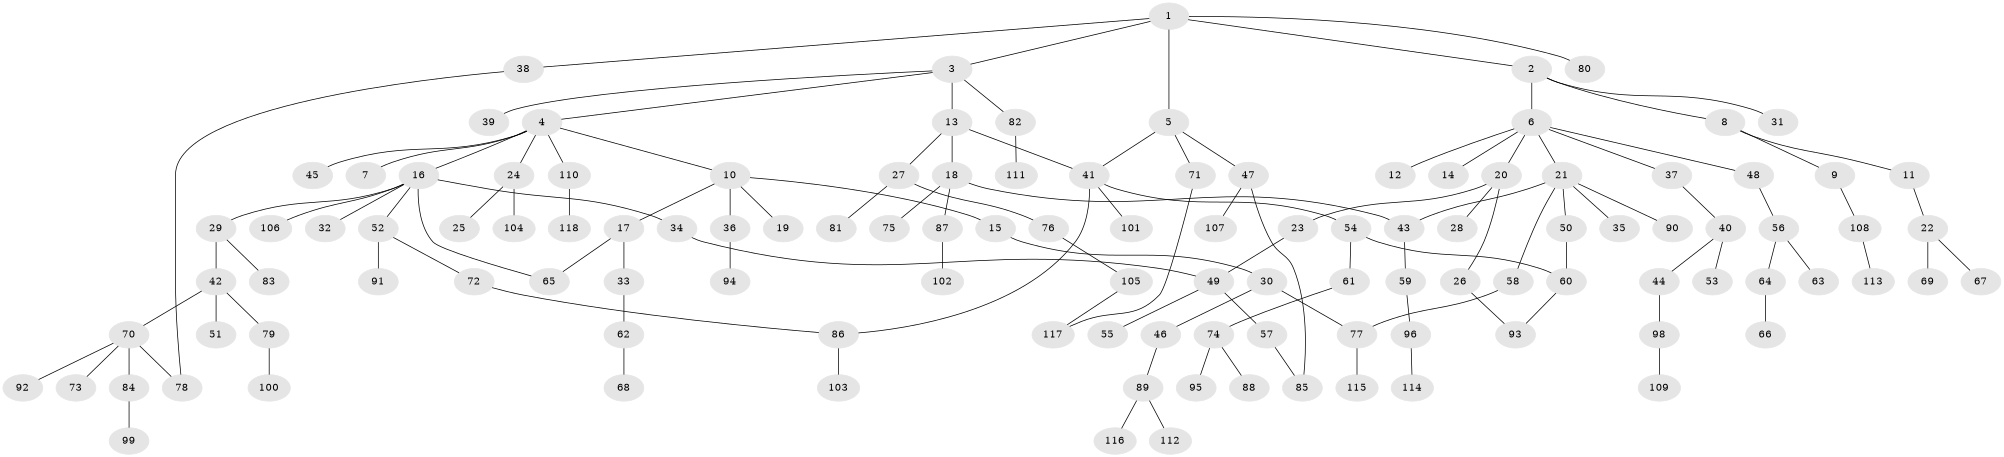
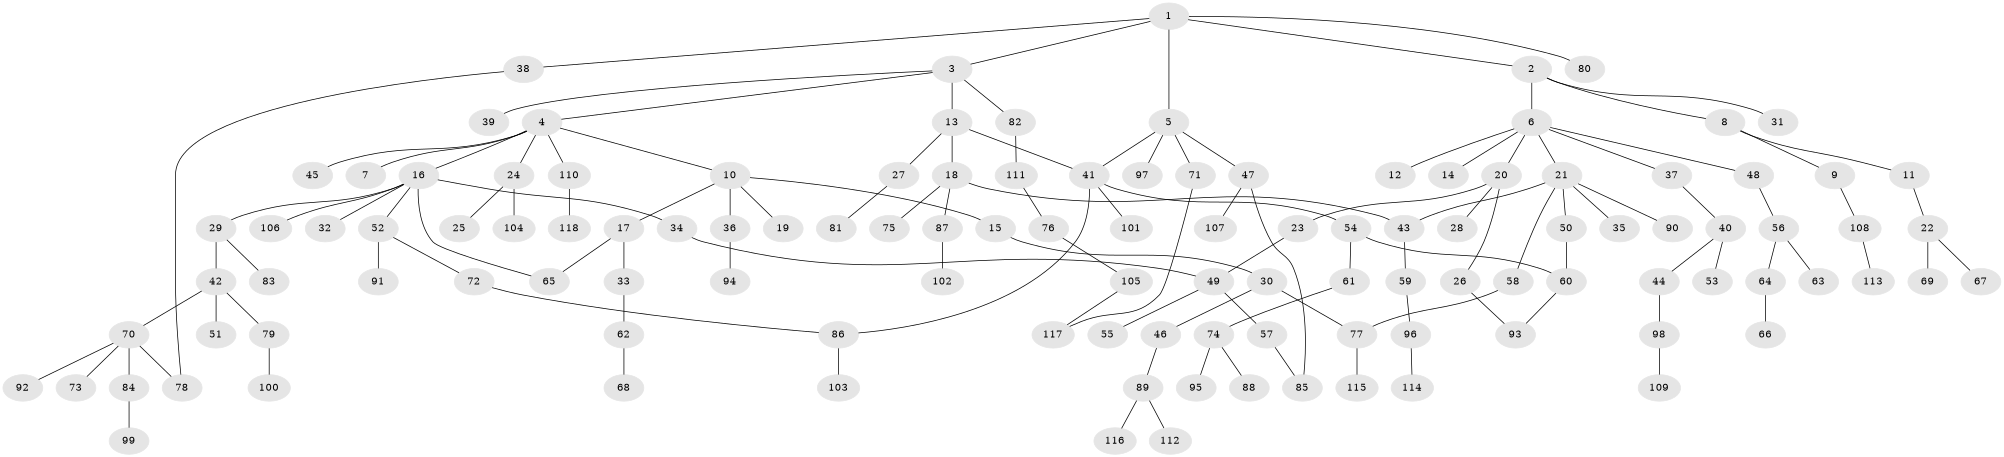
  graph {
    node [color=gray90 style=filled]
    1
    2
    3
    5
    38
    80
    6
    8
    31
    4
    13
    39
    82
    41
    47
    71
+   97
    78
    12
    14
    20
    21
    37
    48
    9
    11
    7
    10
    16
    24
    45
    110
    18
    27
    111
    15
    17
    19
    36
    29
    32
    34
    52
    65
    106
    25
    104
    118
    54
    86
    101
    85
    107
    117
    23
    26
    28
    43
    35
    50
    58
    90
    40
    56
    108
    22
    113
    30
    33
    94
    67
    69
    75
    87
    76
    81
    46
    77
    42
    83
    49
    72
    91
    62
    59
    102
    93
    60
    55
    57
    105
    51
    70
    79
    89
    115
    68
    44
    53
    98
    61
    103
    73
    84
    92
    100
    96
    109
    112
    116
    63
    64
    74
    66
    114
    88
    95
    99
    1 -- 2
    1 -- 3
    1 -- 5
    1 -- 38
    1 -- 80
    2 -- 6
    2 -- 8
    2 -- 31
    3 -- 4
    3 -- 13
    3 -- 39
    3 -- 82
    5 -- 41
    5 -- 47
    5 -- 71
+   5 -- 97
    38 -- 78
    6 -- 12
    6 -- 14
    6 -- 20
    6 -- 21
    6 -- 37
    6 -- 48
    8 -- 9
    8 -- 11
    4 -- 7
    4 -- 10
    4 -- 16
    4 -- 24
    4 -- 45
    4 -- 110
    13 -- 41
    13 -- 18
    13 -- 27
    82 -- 111
    41 -- 54
    41 -- 86
    41 -- 101
    47 -- 85
    47 -- 107
    71 -- 117
    20 -- 23
    20 -- 26
    20 -- 28
    21 -- 43
    21 -- 35
    21 -- 50
    21 -- 58
    21 -- 90
    37 -- 40
    48 -- 56
    9 -- 108
    11 -- 22
    10 -- 15
    10 -- 17
    10 -- 19
    10 -- 36
    16 -- 29
    16 -- 32
    16 -- 34
    16 -- 52
    16 -- 65
    16 -- 106
    24 -- 25
    24 -- 104
    110 -- 118
    18 -- 43
    18 -- 75
    18 -- 87
-   27 -- 76
+   111 -- 76
    27 -- 81
    15 -- 30
    17 -- 65
    17 -- 33
    36 -- 94
    29 -- 42
    29 -- 83
    34 -- 49
    52 -- 72
    52 -- 91
    54 -- 60
    54 -- 61
    86 -- 103
    23 -- 49
    26 -- 93
    43 -- 59
    50 -- 60
    58 -- 77
    40 -- 44
    40 -- 53
    56 -- 63
    56 -- 64
    108 -- 113
    22 -- 67
    22 -- 69
    30 -- 46
    30 -- 77
    33 -- 62
    87 -- 102
    76 -- 105
    46 -- 89
    77 -- 115
    42 -- 51
    42 -- 70
    42 -- 79
    49 -- 55
    49 -- 57
    72 -- 86
    62 -- 68
    59 -- 96
    60 -- 93
    57 -- 85
    105 -- 117
    70 -- 78
    70 -- 73
    70 -- 84
    70 -- 92
    79 -- 100
    89 -- 112
    89 -- 116
    44 -- 98
    98 -- 109
    61 -- 74
    84 -- 99
    96 -- 114
    64 -- 66
    74 -- 88
    74 -- 95
  }
